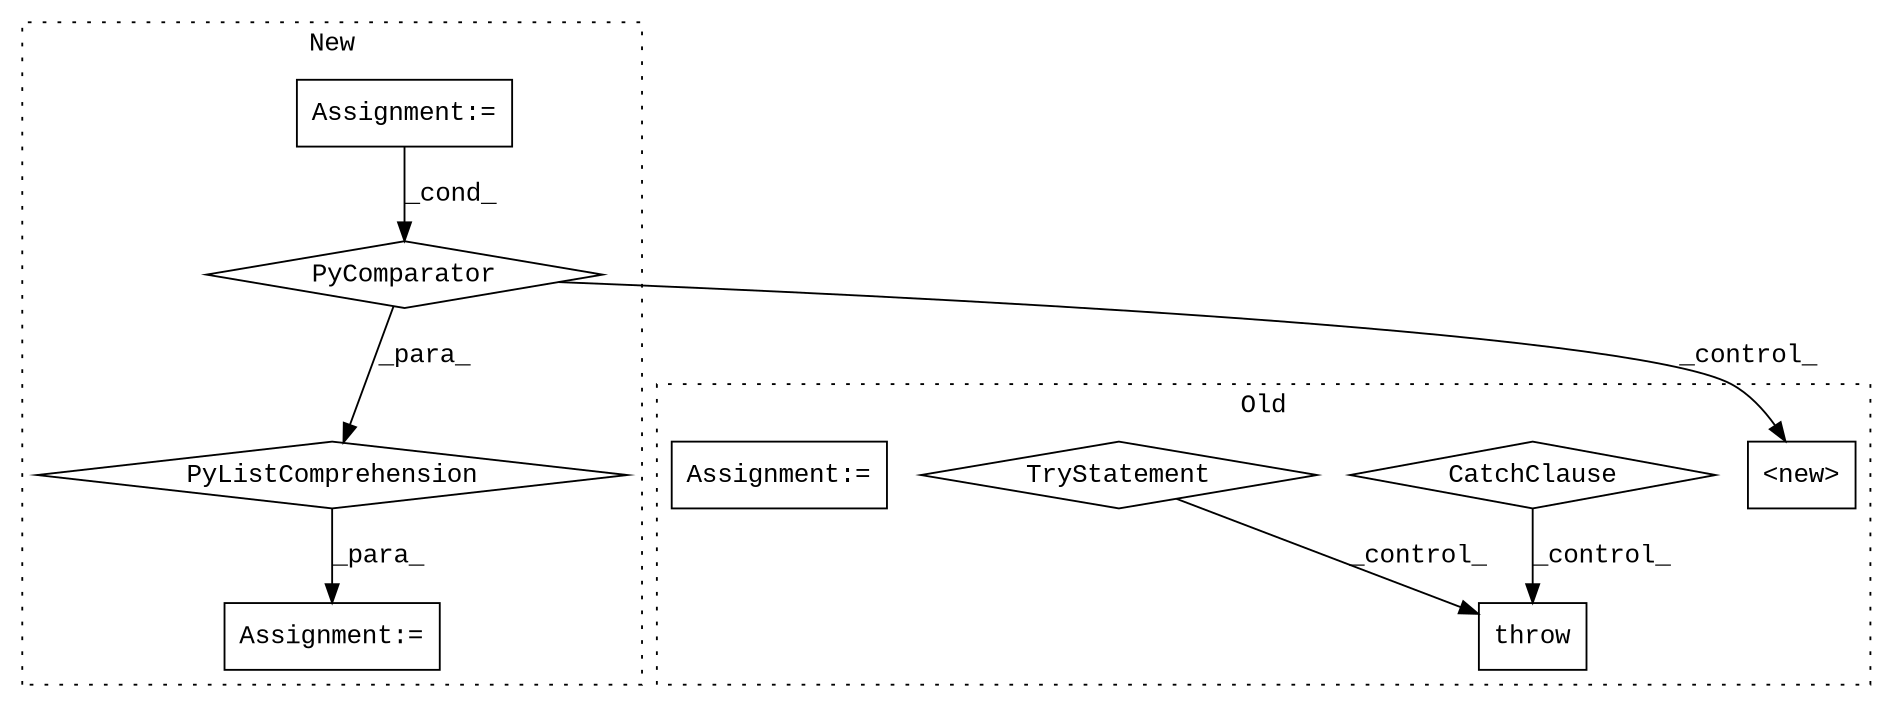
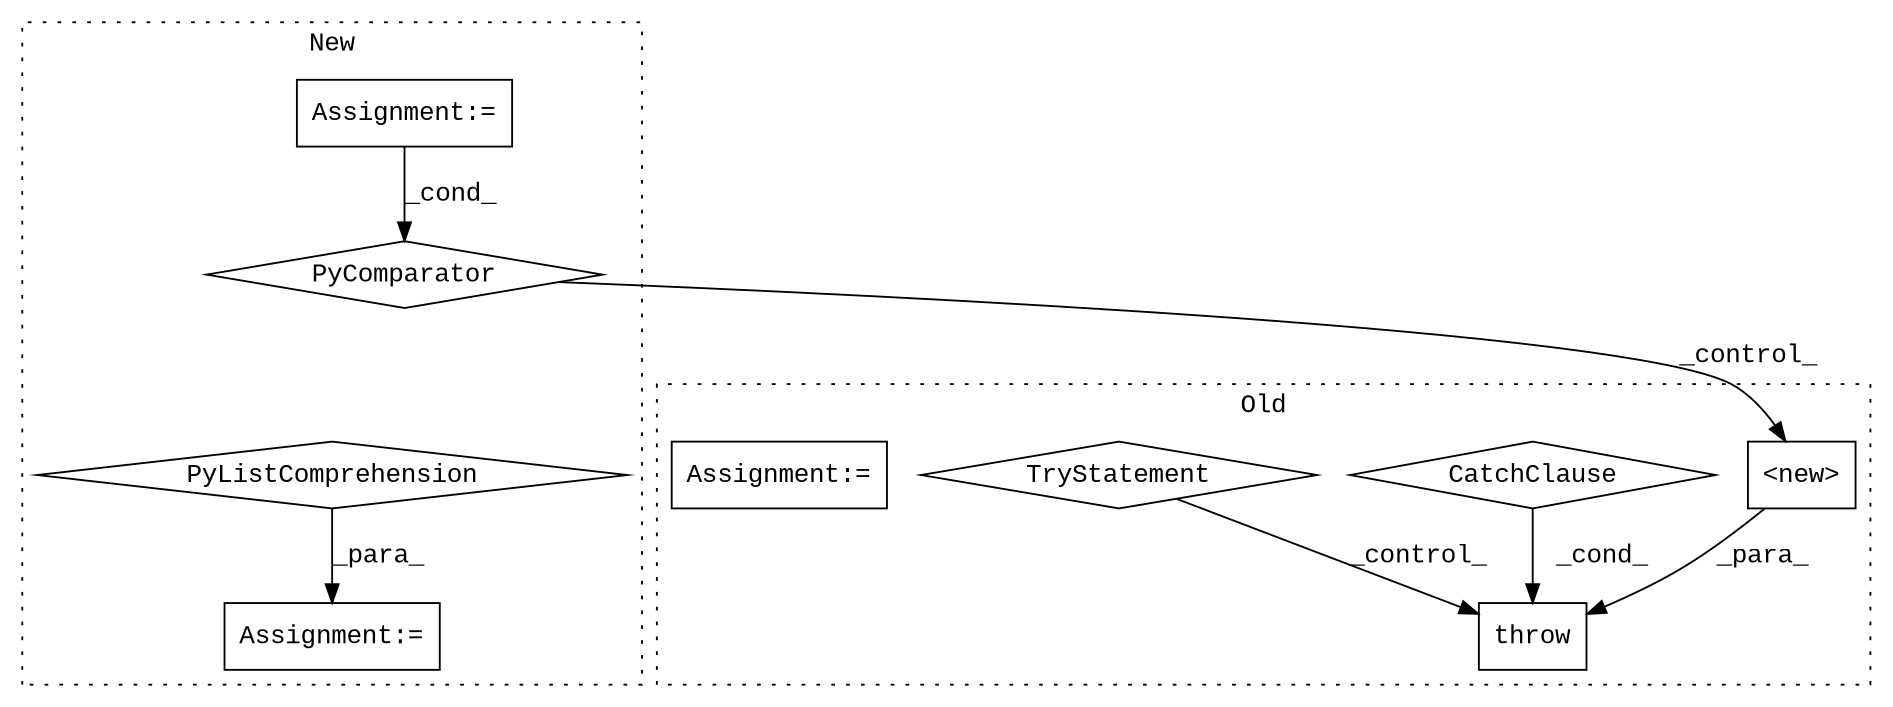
  digraph {
    fontname="Liberation Mono"
    node [a=7 fontname="Liberation Mono" l=1 s=7198 shape=box]
    edge [fontname="Liberation Mono"]
    n1 [a=14 l=17 label="<new>" s=7403]
    n2 [a=12 l="15,2" label=CatchClause s="6999,7037" shape=diamond]
    n3 [a=53 l=6 label=throw s=7397]
    n4 [a=54 l=4 label=TryStatement s=6843 shape=diamond]
    n5 [label="Assignment:=" s=6673]
    n6 [a=113 l=51 label=PyComparator shape=diamond]
    n7 [l=51 label="Assignment:="]
    n8 [a=109 l=149 label=PyListComprehension s=7108 shape=diamond]
    n9 [label="Assignment:=" s=7600]
    subgraph cluster_1 {
      label=Old
      style=dotted
      n1
      n2
      n3
      n4
      n5
    }
    subgraph cluster_2 {
      label=New
      style=dotted
      n6
      n7
      n8
      n9
    }
-   n2 -> n3 [label=_control_]
+   n1 -> n3 [label=_para_]
+   n2 -> n3 [label=_cond_]
    n4 -> n3 [label=_control_]
    n6 -> n1 [label=_control_]
-   n6 -> n8 [label=_para_]
    n7 -> n6 [label=_cond_]
    n8 -> n9 [label=_para_]
  }
